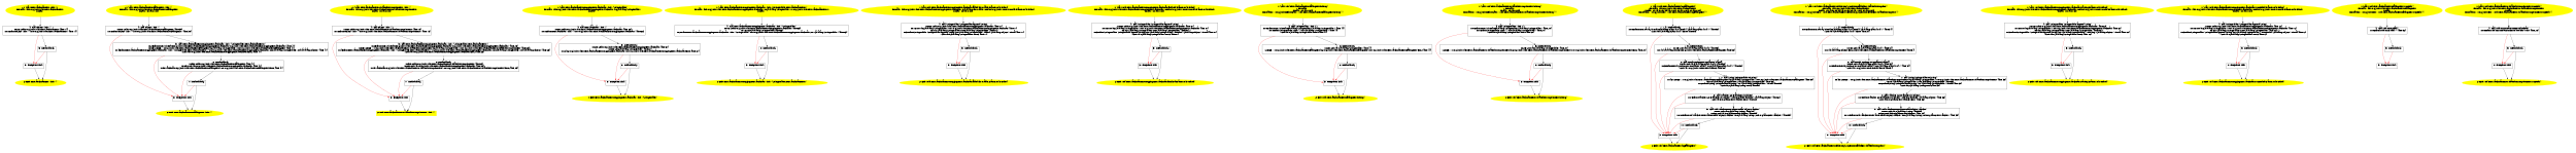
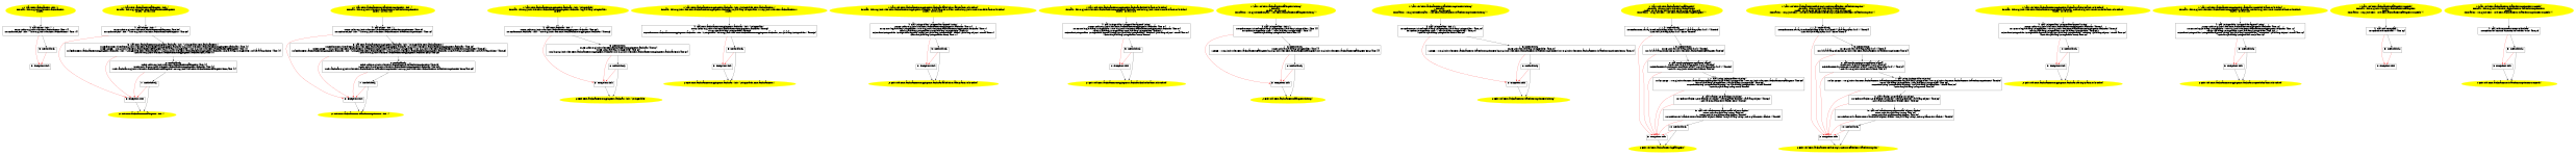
  digraph {
    node [shape=box]
    n1 [color=yellow label="1: Start TestWatchmanTest.<init>()\nFormals:  this:org.junit.rules.TestWatchmanTest*\nLocals:  \n  " style=filled shape=""]
    n2 [label="4:  Call Object.<init>() \n   n$0=*&this:org.junit.rules.TestWatchmanTest* [line 14]\n  n$1=_fun_Object.<init>()(n$0:org.junit.rules.TestWatchmanTest*) [line 14]\n "]
    n3 [label="3:  exceptions sink \n  "]
    n4 [label="5:  method_body \n  "]
-   n5 [color=yellow label="2: Exit TestWatchmanTest.<init>() \n  " style=filled shape=""]
    n6 [color=yellow label="1: Start TestWatchmanTest$FailingTest.<init>()\nFormals:  this:org.junit.rules.TestWatchmanTest$FailingTest*\nLocals:  $irvar0:void \n  " style=filled shape=""]
    n7 [label="4:  Call Object.<init>() \n   n$0=*&this:org.junit.rules.TestWatchmanTest$FailingTest* [line 39]\n  n$1=_fun_Object.<init>()(n$0:org.junit.rules.TestWatchmanTest$FailingTest*) [line 39]\n "]
    n8 [label="3:  exceptions sink \n  "]
    n9 [label="5:  Call TestWatchmanTest$LoggingTestWatchman.<init>(StringBuilder,TestWatchmanTest$1) \n   n$2=_fun___new(sizeof(t=org.junit.rules.TestWatchmanTest$LoggingTestWatchman):org.junit.rules.TestWatchmanTest$LoggingTestWatchman*) [line 47]\n  n$3=*&#GB<>$org.junit.rules.TestWatchmanTest$FailingTest.log:java.lang.StringBuilder*(root org.junit.rules.TestWatchmanTest$FailingTest) [line 47]\n  n$4=_fun_TestWatchmanTest$LoggingTestWatchman.<init>(StringBuilder,TestWatchmanTest$1)(n$2:org.junit.rules.TestWatchmanTest$LoggingTestWatchman*,n$3:java.lang.StringBuilder*,null:java.lang.Object*) [line 47]\n  *&$irvar0:org.junit.rules.TestWatchmanTest$LoggingTestWatchman*=n$2 [line 47]\n "]
    n10 [color=yellow label="2: Exit TestWatchmanTest$FailingTest.<init>() \n  " style=filled shape=""]
    n11 [label="6:  method_body \n   n$5=*&this:org.junit.rules.TestWatchmanTest$FailingTest* [line 47]\n  n$6=*&$irvar0:org.junit.rules.TestWatchmanTest$LoggingTestWatchman* [line 47]\n  *n$5.watchman:org.junit.rules.TestWatchmanTest$FailingTest(root org.junit.rules.TestWatchmanTest$FailingTest)=n$6 [line 47]\n "]
    n12 [label="7:  method_body \n  "]
    n13 [color=yellow label="1: Start TestWatchmanTest$ViolatedAssumptionTest.<init>()\nFormals:  this:org.junit.rules.TestWatchmanTest$ViolatedAssumptionTest*\nLocals:  $irvar0:void \n  " style=filled shape=""]
    n14 [label="4:  Call Object.<init>() \n   n$0=*&this:org.junit.rules.TestWatchmanTest$ViolatedAssumptionTest* [line 15]\n  n$1=_fun_Object.<init>()(n$0:org.junit.rules.TestWatchmanTest$ViolatedAssumptionTest*) [line 15]\n "]
    n15 [label="3:  exceptions sink \n  "]
    n16 [label="5:  Call TestWatchmanTest$LoggingTestWatchman.<init>(StringBuilder,TestWatchmanTest$1) \n   n$2=_fun___new(sizeof(t=org.junit.rules.TestWatchmanTest$LoggingTestWatchman):org.junit.rules.TestWatchmanTest$LoggingTestWatchman*) [line 23]\n  n$3=*&#GB<>$org.junit.rules.TestWatchmanTest$ViolatedAssumptionTest.log:java.lang.StringBuilder*(root org.junit.rules.TestWatchmanTest$ViolatedAssumptionTest) [line 23]\n  n$4=_fun_TestWatchmanTest$LoggingTestWatchman.<init>(StringBuilder,TestWatchmanTest$1)(n$2:org.junit.rules.TestWatchmanTest$LoggingTestWatchman*,n$3:java.lang.StringBuilder*,null:java.lang.Object*) [line 23]\n  *&$irvar0:org.junit.rules.TestWatchmanTest$LoggingTestWatchman*=n$2 [line 23]\n "]
-   n17 [color=yellow label="2: Exit TestWatchmanTest$ViolatedAssumptionTest.<init>() \n  " style=filled]
+   n17 [color=yellow label="2: Exit TestWatchmanTest$ViolatedAssumptionTest.<init>() \n  " style=filled shape=""]
    n18 [label="6:  method_body \n   n$5=*&this:org.junit.rules.TestWatchmanTest$ViolatedAssumptionTest* [line 23]\n  n$6=*&$irvar0:org.junit.rules.TestWatchmanTest$LoggingTestWatchman* [line 23]\n  *n$5.watchman:org.junit.rules.TestWatchmanTest$ViolatedAssumptionTest(root org.junit.rules.TestWatchmanTest$ViolatedAssumptionTest)=n$6 [line 23]\n "]
    n19 [label="7:  method_body \n  "]
    n20 [color=yellow label="1: Start TestWatchmanTest$LoggingTestWatchman.<init>(StringBuilder)\nFormals:  this:org.junit.rules.TestWatchmanTest$LoggingTestWatchman* log:java.lang.StringBuilder*\nLocals:  \n  " style=filled shape=""]
    n21 [label="4:  Call TestWatchman.<init>() \n   n$0=*&this:org.junit.rules.TestWatchmanTest$LoggingTestWatchman* [line 66]\n  n$1=_fun_TestWatchman.<init>()(n$0:org.junit.rules.TestWatchmanTest$LoggingTestWatchman*) [line 66]\n "]
    n22 [label="3:  exceptions sink \n  "]
    n23 [label="5:  method_body \n   n$2=*&this:org.junit.rules.TestWatchmanTest$LoggingTestWatchman* [line 67]\n  n$3=*&log:java.lang.StringBuilder* [line 67]\n  *n$2.log:org.junit.rules.TestWatchmanTest$LoggingTestWatchman(root org.junit.rules.TestWatchmanTest$LoggingTestWatchman)=n$3 [line 67]\n "]
    n24 [color=yellow label="2: Exit TestWatchmanTest$LoggingTestWatchman.<init>(StringBuilder) \n  " style=filled shape=""]
    n25 [label="6:  method_body \n  "]
    n26 [color=yellow label="1: Start TestWatchmanTest$LoggingTestWatchman.<init>(StringBuilder,TestWatchmanTest$1)\nFormals:  this:org.junit.rules.TestWatchmanTest$LoggingTestWatchman* x0:java.lang.StringBuilder* x1:org.junit.rules.TestWatchmanTest$1*\nLocals:  \n  " style=filled shape=""]
    n27 [label="4:  Call TestWatchmanTest$LoggingTestWatchman.<init>(StringBuilder) \n   n$0=*&this:org.junit.rules.TestWatchmanTest$LoggingTestWatchman* [line 63]\n  n$1=*&x0:java.lang.StringBuilder* [line 63]\n  n$2=_fun_TestWatchmanTest$LoggingTestWatchman.<init>(StringBuilder)(n$0:org.junit.rules.TestWatchmanTest$LoggingTestWatchman*,n$1:java.lang.StringBuilder*) [line 63]\n "]
    n28 [label="3:  exceptions sink \n  "]
    n29 [label="5:  method_body \n  "]
    n30 [color=yellow label="2: Exit TestWatchmanTest$LoggingTestWatchman.<init>(StringBuilder,TestWatchmanTest$1) \n  " style=filled shape=""]
    n31 [color=yellow label="1: Start void TestWatchmanTest$LoggingTestWatchman.failed(Throwable,FrameworkMethod)\nFormals:  this:org.junit.rules.TestWatchmanTest$LoggingTestWatchman* e:java.lang.Throwable* method:org.junit.runners.model.FrameworkMethod*\nLocals:  $irvar0:void \n  " style=filled shape=""]
    n32 [label="4:  Call StringBuilder StringBuilder.append(String) \n   n$0=*&this:org.junit.rules.TestWatchmanTest$LoggingTestWatchman* [line 77]\n  n$1=*n$0.log:java.lang.StringBuilder*(root org.junit.rules.TestWatchmanTest$LoggingTestWatchman) [line 77]\n  _=*n$1:java.lang.StringBuilder*(root java.lang.StringBuilder) [line 77]\n  n$3=_fun_StringBuilder StringBuilder.append(String)(n$1:java.lang.StringBuilder*,\"failed \":java.lang.Object*) virtual [line 77]\n  *&$irvar0:java.lang.StringBuilder*=n$3 [line 77]\n "]
    n33 [label="3:  exceptions sink \n  "]
    n34 [label="5:  method_body \n  "]
    n35 [color=yellow label="2: Exit void TestWatchmanTest$LoggingTestWatchman.failed(Throwable,FrameworkMethod) \n  " style=filled shape=""]
    n36 [color=yellow label="1: Start void TestWatchmanTest$LoggingTestWatchman.finished(FrameworkMethod)\nFormals:  this:org.junit.rules.TestWatchmanTest$LoggingTestWatchman* method:org.junit.runners.model.FrameworkMethod*\nLocals:  $irvar0:void \n  " style=filled shape=""]
    n37 [label="4:  Call StringBuilder StringBuilder.append(String) \n   n$0=*&this:org.junit.rules.TestWatchmanTest$LoggingTestWatchman* [line 87]\n  n$1=*n$0.log:java.lang.StringBuilder*(root org.junit.rules.TestWatchmanTest$LoggingTestWatchman) [line 87]\n  _=*n$1:java.lang.StringBuilder*(root java.lang.StringBuilder) [line 87]\n  n$3=_fun_StringBuilder StringBuilder.append(String)(n$1:java.lang.StringBuilder*,\"finished \":java.lang.Object*) virtual [line 87]\n  *&$irvar0:java.lang.StringBuilder*=n$3 [line 87]\n "]
    n38 [label="3:  exceptions sink \n  "]
    n39 [label="5:  method_body \n  "]
    n40 [color=yellow label="2: Exit void TestWatchmanTest$LoggingTestWatchman.finished(FrameworkMethod) \n  " style=filled shape=""]
    n41 [color=yellow label="1: Start void TestWatchmanTest$FailingTest.initLog()\nFormals: \nLocals:  $irvar0:void\nAnnotation: <_org.junit.BeforeClass> void TestWatchmanTest$FailingTest.initLog()() \n  " style=filled shape=""]
    n42 [label="4:  Call StringBuilder.<init>() \n   n$0=_fun___new(sizeof(t=java.lang.StringBuilder):java.lang.StringBuilder*) [line 44]\n  n$1=_fun_StringBuilder.<init>()(n$0:java.lang.StringBuilder*) [line 44]\n  *&$irvar0:java.lang.StringBuilder*=n$0 [line 44]\n "]
    n43 [label="3:  exceptions sink \n  "]
    n44 [label="5:  method_body \n   n$2=*&$irvar0:java.lang.StringBuilder* [line 44]\n  *&#GB<>$org.junit.rules.TestWatchmanTest$FailingTest.log:org.junit.rules.TestWatchmanTest$FailingTest(root org.junit.rules.TestWatchmanTest$FailingTest)=n$2 [line 44]\n "]
    n45 [color=yellow label="2: Exit void TestWatchmanTest$FailingTest.initLog() \n  " style=filled shape=""]
    n46 [label="6:  method_body \n  "]
    n47 [color=yellow label="1: Start void TestWatchmanTest$ViolatedAssumptionTest.initLog()\nFormals: \nLocals:  $irvar0:void\nAnnotation: <_org.junit.BeforeClass> void TestWatchmanTest$ViolatedAssumptionTest.initLog()() \n  " style=filled shape=""]
    n48 [label="4:  Call StringBuilder.<init>() \n   n$0=_fun___new(sizeof(t=java.lang.StringBuilder):java.lang.StringBuilder*) [line 20]\n  n$1=_fun_StringBuilder.<init>()(n$0:java.lang.StringBuilder*) [line 20]\n  *&$irvar0:java.lang.StringBuilder*=n$0 [line 20]\n "]
    n49 [label="3:  exceptions sink \n  "]
    n50 [label="5:  method_body \n   n$2=*&$irvar0:java.lang.StringBuilder* [line 20]\n  *&#GB<>$org.junit.rules.TestWatchmanTest$ViolatedAssumptionTest.log:org.junit.rules.TestWatchmanTest$ViolatedAssumptionTest(root org.junit.rules.TestWatchmanTest$ViolatedAssumptionTest)=n$2 [line 20]\n "]
    n51 [color=yellow label="2: Exit void TestWatchmanTest$ViolatedAssumptionTest.initLog() \n  " style=filled shape=""]
    n52 [label="6:  method_body \n  "]
    n53 [color=yellow label="1: Start void TestWatchmanTest.logFailingTest()\nFormals:  this:org.junit.rules.TestWatchmanTest*\nLocals:  $irvar3:void $irvar2:void $irvar1:void $irvar0:void\nAnnotation: <_org.junit.Test> void TestWatchmanTest.logFailingTest()() \n  " style=filled shape=""]
    n54 [label="4:  method_body \n   n$0=_fun___new_array(sizeof(t=java.lang.Class*[_*_];len=[1]):java.lang.Class*[_*_](*)) [line 58]\n  *&$irvar0:java.lang.Class*[_*_](*)=n$0 [line 58]\n "]
    n55 [label="3:  exceptions sink \n  "]
    n56 [label="5:  method_body \n   n$1=*&$irvar0:java.lang.Class*[_*_](*) [line 58]\n  *n$1[0]:java.lang.Object*=org.junit.rules.TestWatchmanTest$FailingTest [line 58]\n "]
    n57 [color=yellow label="2: Exit void TestWatchmanTest.logFailingTest() \n  " style=filled shape=""]
    n58 [label="6:  Call Result JUnitCore.runClasses(Class[]) \n   n$2=*&$irvar0:java.lang.Class*[_*_](*) [line 58]\n  n$3=_fun_Result JUnitCore.runClasses(Class[])(n$2:java.lang.Class*[_*_](*)) [line 58]\n  *&$irvar1:org.junit.runner.Result*=n$3 [line 58]\n "]
    n59 [label="7:  Call String StringBuilder.toString() \n   n$4=*&#GB<>$org.junit.rules.TestWatchmanTest$FailingTest.log:java.lang.StringBuilder*(root org.junit.rules.TestWatchmanTest$FailingTest) [line 59]\n  _=*n$4:java.lang.StringBuilder*(root java.lang.StringBuilder) [line 59]\n  n$6=_fun_String StringBuilder.toString()(n$4:java.lang.StringBuilder*) virtual [line 59]\n  *&$irvar2:java.lang.String*=n$6 [line 59]\n "]
    n60 [label="8:  Call Matcher CoreMatchers.is(Object) \n   n$7=_fun_Matcher CoreMatchers.is(Object)(\"starting failed finished \":java.lang.Object*) [line 60]\n  *&$irvar3:org.hamcrest.Matcher*=n$7 [line 60]\n "]
    n61 [label="9:  Call void MatcherAssert.assertThat(Object,Matcher) \n   n$8=*&$irvar2:java.lang.String* [line 59]\n  n$9=*&$irvar3:org.hamcrest.Matcher* [line 59]\n  n$10=_fun_void MatcherAssert.assertThat(Object,Matcher)(n$8:java.lang.String*,n$9:org.hamcrest.Matcher*) [line 59]\n "]
    n62 [label="10:  method_body \n  "]
    n63 [color=yellow label="1: Start void TestWatchmanTest.neitherLogSuccessNorFailedForViolatedAssumption()\nFormals:  this:org.junit.rules.TestWatchmanTest*\nLocals:  $irvar3:void $irvar2:void $irvar1:void $irvar0:void\nAnnotation: <_org.junit.Test> void TestWatchmanTest.neitherLogSuccessNorFailedForViolatedAssumption()() \n  " style=filled shape=""]
    n64 [label="4:  method_body \n   n$0=_fun___new_array(sizeof(t=java.lang.Class*[_*_];len=[1]):java.lang.Class*[_*_](*)) [line 34]\n  *&$irvar0:java.lang.Class*[_*_](*)=n$0 [line 34]\n "]
    n65 [label="3:  exceptions sink \n  "]
    n66 [label="5:  method_body \n   n$1=*&$irvar0:java.lang.Class*[_*_](*) [line 34]\n  *n$1[0]:java.lang.Object*=org.junit.rules.TestWatchmanTest$ViolatedAssumptionTest [line 34]\n "]
    n67 [color=yellow label="2: Exit void TestWatchmanTest.neitherLogSuccessNorFailedForViolatedAssumption() \n  " style=filled shape=""]
    n68 [label="6:  Call Result JUnitCore.runClasses(Class[]) \n   n$2=*&$irvar0:java.lang.Class*[_*_](*) [line 34]\n  n$3=_fun_Result JUnitCore.runClasses(Class[])(n$2:java.lang.Class*[_*_](*)) [line 34]\n  *&$irvar1:org.junit.runner.Result*=n$3 [line 34]\n "]
    n69 [label="7:  Call String StringBuilder.toString() \n   n$4=*&#GB<>$org.junit.rules.TestWatchmanTest$ViolatedAssumptionTest.log:java.lang.StringBuilder*(root org.junit.rules.TestWatchmanTest$ViolatedAssumptionTest) [line 35]\n  _=*n$4:java.lang.StringBuilder*(root java.lang.StringBuilder) [line 35]\n  n$6=_fun_String StringBuilder.toString()(n$4:java.lang.StringBuilder*) virtual [line 35]\n  *&$irvar2:java.lang.String*=n$6 [line 35]\n "]
    n70 [label="8:  Call Matcher CoreMatchers.is(Object) \n   n$7=_fun_Matcher CoreMatchers.is(Object)(\"starting finished \":java.lang.Object*) [line 36]\n  *&$irvar3:org.hamcrest.Matcher*=n$7 [line 36]\n "]
    n71 [label="9:  Call void MatcherAssert.assertThat(Object,Matcher) \n   n$8=*&$irvar2:java.lang.String* [line 35]\n  n$9=*&$irvar3:org.hamcrest.Matcher* [line 35]\n  n$10=_fun_void MatcherAssert.assertThat(Object,Matcher)(n$8:java.lang.String*,n$9:org.hamcrest.Matcher*) [line 35]\n "]
    n72 [label="10:  method_body \n  "]
    n73 [color=yellow label="1: Start void TestWatchmanTest$LoggingTestWatchman.starting(FrameworkMethod)\nFormals:  this:org.junit.rules.TestWatchmanTest$LoggingTestWatchman* method:org.junit.runners.model.FrameworkMethod*\nLocals:  $irvar0:void \n  " style=filled shape=""]
    n74 [label="4:  Call StringBuilder StringBuilder.append(String) \n   n$0=*&this:org.junit.rules.TestWatchmanTest$LoggingTestWatchman* [line 82]\n  n$1=*n$0.log:java.lang.StringBuilder*(root org.junit.rules.TestWatchmanTest$LoggingTestWatchman) [line 82]\n  _=*n$1:java.lang.StringBuilder*(root java.lang.StringBuilder) [line 82]\n  n$3=_fun_StringBuilder StringBuilder.append(String)(n$1:java.lang.StringBuilder*,\"starting \":java.lang.Object*) virtual [line 82]\n  *&$irvar0:java.lang.StringBuilder*=n$3 [line 82]\n "]
    n75 [label="3:  exceptions sink \n  "]
    n76 [label="5:  method_body \n  "]
    n77 [color=yellow label="2: Exit void TestWatchmanTest$LoggingTestWatchman.starting(FrameworkMethod) \n  " style=filled shape=""]
    n78 [color=yellow label="1: Start void TestWatchmanTest$LoggingTestWatchman.succeeded(FrameworkMethod)\nFormals:  this:org.junit.rules.TestWatchmanTest$LoggingTestWatchman* method:org.junit.runners.model.FrameworkMethod*\nLocals:  $irvar0:void \n  " style=filled shape=""]
    n79 [label="4:  Call StringBuilder StringBuilder.append(String) \n   n$0=*&this:org.junit.rules.TestWatchmanTest$LoggingTestWatchman* [line 72]\n  n$1=*n$0.log:java.lang.StringBuilder*(root org.junit.rules.TestWatchmanTest$LoggingTestWatchman) [line 72]\n  _=*n$1:java.lang.StringBuilder*(root java.lang.StringBuilder) [line 72]\n  n$3=_fun_StringBuilder StringBuilder.append(String)(n$1:java.lang.StringBuilder*,\"succeeded \":java.lang.Object*) virtual [line 72]\n  *&$irvar0:java.lang.StringBuilder*=n$3 [line 72]\n "]
    n80 [label="3:  exceptions sink \n  "]
    n81 [label="5:  method_body \n  "]
    n82 [color=yellow label="2: Exit void TestWatchmanTest$LoggingTestWatchman.succeeded(FrameworkMethod) \n  " style=filled shape=""]
    n83 [color=yellow label="1: Start void TestWatchmanTest$FailingTest.succeeds()\nFormals:  this:org.junit.rules.TestWatchmanTest$FailingTest*\nLocals: \nAnnotation: <_org.junit.Test> void TestWatchmanTest$FailingTest.succeeds()() \n  " style=filled shape=""]
    n84 [label="4:  Call void Assert.fail() \n   n$0=_fun_void Assert.fail()() [line 52]\n "]
    n85 [label="3:  exceptions sink \n  "]
    n86 [label="5:  method_body \n  "]
    n87 [color=yellow label="1: Start void TestWatchmanTest$ViolatedAssumptionTest.succeeds()\nFormals:  this:org.junit.rules.TestWatchmanTest$ViolatedAssumptionTest*\nLocals: \nAnnotation: <_org.junit.Test> void TestWatchmanTest$ViolatedAssumptionTest.succeeds()() \n  " style=filled shape=""]
    n88 [label="4:  Call void Assume.assumeTrue(boolean) \n   n$0=_fun_void Assume.assumeTrue(boolean)(0:int) [line 28]\n "]
    n89 [label="3:  exceptions sink \n  "]
    n90 [label="5:  method_body \n  "]
    n91 [color=yellow label="2: Exit void TestWatchmanTest$ViolatedAssumptionTest.succeeds() \n  " style=filled shape=""]
    n1 -> n2
    n2 -> n3 [color=red]
    n2 -> n4
-   n3 -> n5
    n4 -> n3 [color=red]
-   n4 -> n5
    n6 -> n7
    n7 -> n8 [color=red]
    n7 -> n9
    n8 -> n10
    n9 -> n8 [color=red]
    n9 -> n11
    n11 -> n8 [color=red]
    n11 -> n12
    n12 -> n8 [color=red]
    n12 -> n10
    n13 -> n14
    n14 -> n15 [color=red]
    n14 -> n16
    n15 -> n17
    n16 -> n15 [color=red]
    n16 -> n18
    n18 -> n15 [color=red]
    n18 -> n19
    n19 -> n15 [color=red]
    n19 -> n17
    n20 -> n21
    n21 -> n22 [color=red]
    n21 -> n23
    n22 -> n24
    n23 -> n22 [color=red]
    n23 -> n25
    n25 -> n22 [color=red]
    n25 -> n24
    n26 -> n27
    n27 -> n28 [color=red]
    n27 -> n29
    n28 -> n30
    n29 -> n28 [color=red]
    n29 -> n30
    n31 -> n32
    n32 -> n33 [color=red]
    n32 -> n34
    n33 -> n35
    n34 -> n33 [color=red]
    n34 -> n35
    n36 -> n37
    n37 -> n38 [color=red]
    n37 -> n39
    n38 -> n40
    n39 -> n38 [color=red]
    n39 -> n40
    n41 -> n42
    n42 -> n43 [color=red]
    n42 -> n44
    n43 -> n45
    n44 -> n43 [color=red]
    n44 -> n46
    n46 -> n43 [color=red]
    n46 -> n45
    n47 -> n48
    n48 -> n49 [color=red]
    n48 -> n50
    n49 -> n51
    n50 -> n49 [color=red]
    n50 -> n52
    n52 -> n49 [color=red]
    n52 -> n51
    n53 -> n54
    n54 -> n55 [color=red]
    n54 -> n56
    n55 -> n57
    n56 -> n55 [color=red]
    n56 -> n58
    n58 -> n55 [color=red]
    n58 -> n59
    n59 -> n55 [color=red]
    n59 -> n60
    n60 -> n55 [color=red]
    n60 -> n61
    n61 -> n55 [color=red]
    n61 -> n62
    n62 -> n55 [color=red]
    n62 -> n57
    n63 -> n64
    n64 -> n65 [color=red]
    n64 -> n66
    n65 -> n67
    n66 -> n65 [color=red]
    n66 -> n68
    n68 -> n65 [color=red]
    n68 -> n69
    n69 -> n65 [color=red]
    n69 -> n70
    n70 -> n65 [color=red]
    n70 -> n71
    n71 -> n65 [color=red]
    n71 -> n72
    n72 -> n65 [color=red]
    n72 -> n67
    n73 -> n74
    n74 -> n75 [color=red]
    n74 -> n76
    n75 -> n77
    n76 -> n75 [color=red]
    n76 -> n77
    n78 -> n79
    n79 -> n80 [color=red]
    n79 -> n81
    n80 -> n82
    n81 -> n80 [color=red]
    n81 -> n82
    n83 -> n84
    n84 -> n85 [color=red]
    n84 -> n86
    n86 -> n85 [color=red]
    n87 -> n88
    n88 -> n89 [color=red]
    n88 -> n90
    n89 -> n91
    n90 -> n89 [color=red]
    n90 -> n91
  }
